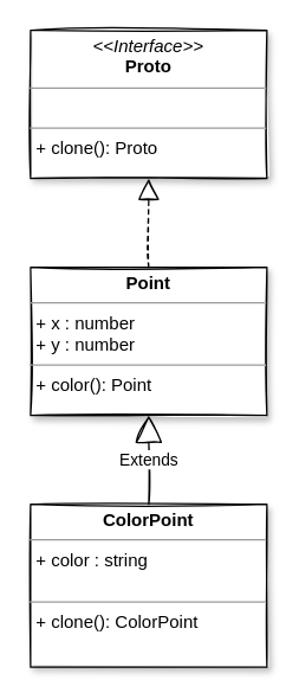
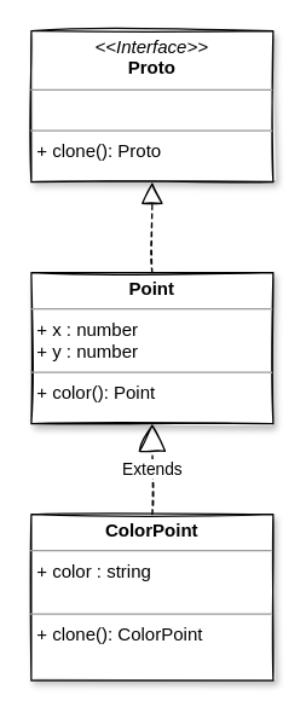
  <mxCell id="0" />
  <mxCell id="1" parent="0" />
  <mxCell id="2" value="&lt;p style=&quot;margin: 0px ; margin-top: 4px ; text-align: center&quot;&gt;&lt;i&gt;&amp;lt;&amp;lt;Interface&amp;gt;&amp;gt;&lt;/i&gt;&lt;br&gt;&lt;b&gt;Proto&lt;/b&gt;&lt;/p&gt;&lt;hr size=&quot;1&quot;&gt;&lt;p style=&quot;margin: 0px ; margin-left: 4px&quot;&gt;&lt;br&gt;&lt;/p&gt;&lt;hr size=&quot;1&quot;&gt;&lt;p style=&quot;margin: 0px ; margin-left: 4px&quot;&gt;+ clone(): Proto&lt;br&gt;&lt;br&gt;&lt;/p&gt;" style="verticalAlign=top;align=left;overflow=fill;fontSize=12;fontFamily=Helvetica;html=1;shadow=1;sketch=1;" parent="1" vertex="1"><mxGeometry x="20" y="20" width="160" height="100" as="geometry" /></mxCell>
  <mxCell id="3" value="&lt;p style=&quot;margin: 0px ; margin-top: 4px ; text-align: center&quot;&gt;&lt;b&gt;Point&lt;/b&gt;&lt;/p&gt;&lt;hr size=&quot;1&quot;&gt;&lt;p style=&quot;margin: 0px ; margin-left: 4px&quot;&gt;+ x : number&lt;/p&gt;&lt;p style=&quot;margin: 0px ; margin-left: 4px&quot;&gt;+ y : number&lt;/p&gt;&lt;hr size=&quot;1&quot;&gt;&lt;p style=&quot;margin: 0px ; margin-left: 4px&quot;&gt;+ color(): Point&lt;/p&gt;" style="verticalAlign=top;align=left;overflow=fill;fontSize=12;fontFamily=Helvetica;html=1;shadow=1;sketch=1;" parent="1" vertex="1"><mxGeometry x="20" y="180" width="160" height="100" as="geometry" /></mxCell>
  <mxCell id="4" value="&lt;p style=&quot;margin: 0px ; margin-top: 4px ; text-align: center&quot;&gt;&lt;b&gt;ColorPoint&lt;/b&gt;&lt;/p&gt;&lt;hr size=&quot;1&quot;&gt;&lt;p style=&quot;margin: 0px ; margin-left: 4px&quot;&gt;+ color : string&lt;/p&gt;&lt;p style=&quot;margin: 0px ; margin-left: 4px&quot;&gt;&lt;br&gt;&lt;/p&gt;&lt;hr size=&quot;1&quot;&gt;&lt;p style=&quot;margin: 0px ; margin-left: 4px&quot;&gt;+ clone(): ColorPoint&lt;/p&gt;" style="verticalAlign=top;align=left;overflow=fill;fontSize=12;fontFamily=Helvetica;html=1;shadow=1;sketch=1;" parent="1" vertex="1"><mxGeometry x="20" y="340" width="160" height="110" as="geometry" /></mxCell>
  <mxCell id="5" value="" style="endArrow=block;dashed=1;endFill=0;endSize=12;html=1;exitX=0.5;exitY=0;exitDx=0;exitDy=0;entryX=0.5;entryY=1;entryDx=0;entryDy=0;sketch=1;" parent="1" source="3" target="2" edge="1"><mxGeometry width="160" relative="1" as="geometry"><mxPoint x="100" y="130" as="sourcePoint" /><mxPoint x="260" y="130" as="targetPoint" /></mxGeometry></mxCell>
- <mxCell id="6" value="Extends" style="endArrow=block;endSize=16;endFill=0;html=1;exitX=0.5;exitY=0;exitDx=0;exitDy=0;entryX=0.5;entryY=1;entryDx=0;entryDy=0;sketch=1;" parent="1" source="4" target="3" edge="1"><mxGeometry width="160" relative="1" as="geometry"><mxPoint x="10" y="460" as="sourcePoint" /><mxPoint x="170" y="500" as="targetPoint" /></mxGeometry></mxCell>
+ <mxCell id="6" value="Extends" style="endArrow=block;endSize=16;endFill=0;html=1;exitX=0.5;exitY=0;exitDx=0;exitDy=0;entryX=0.5;entryY=1;entryDx=0;entryDy=0;sketch=1;dashed=1;" parent="1" source="4" target="3" edge="1"><mxGeometry width="160" relative="1" as="geometry"><mxPoint x="10" y="460" as="sourcePoint" /><mxPoint x="170" y="500" as="targetPoint" /></mxGeometry></mxCell>
